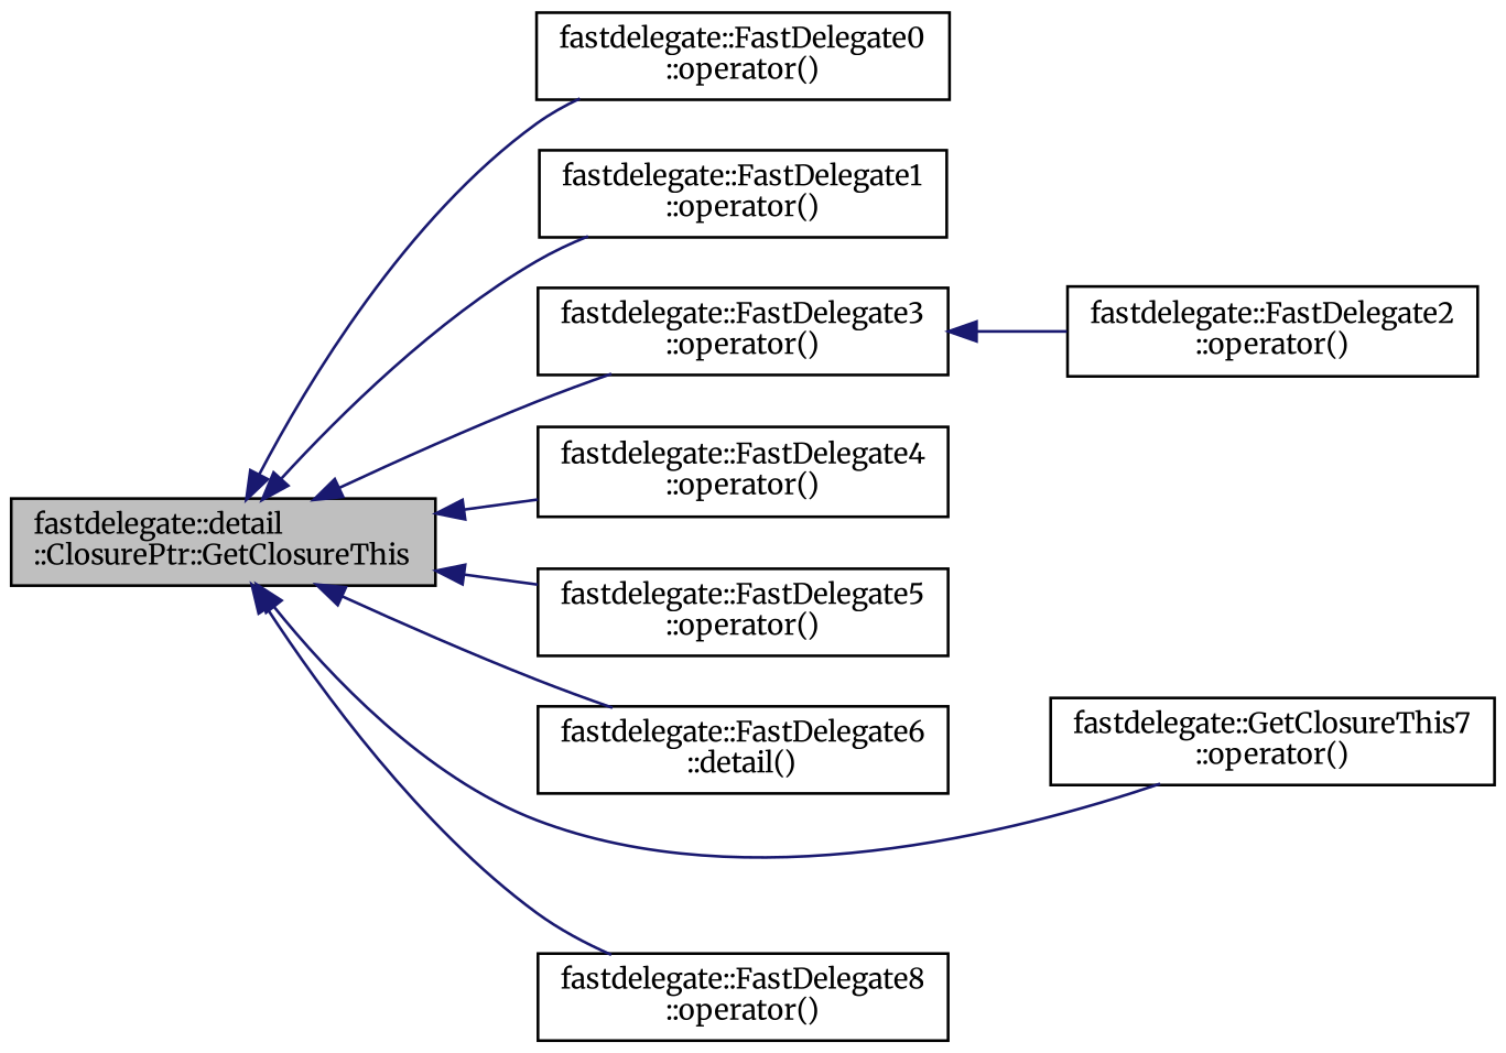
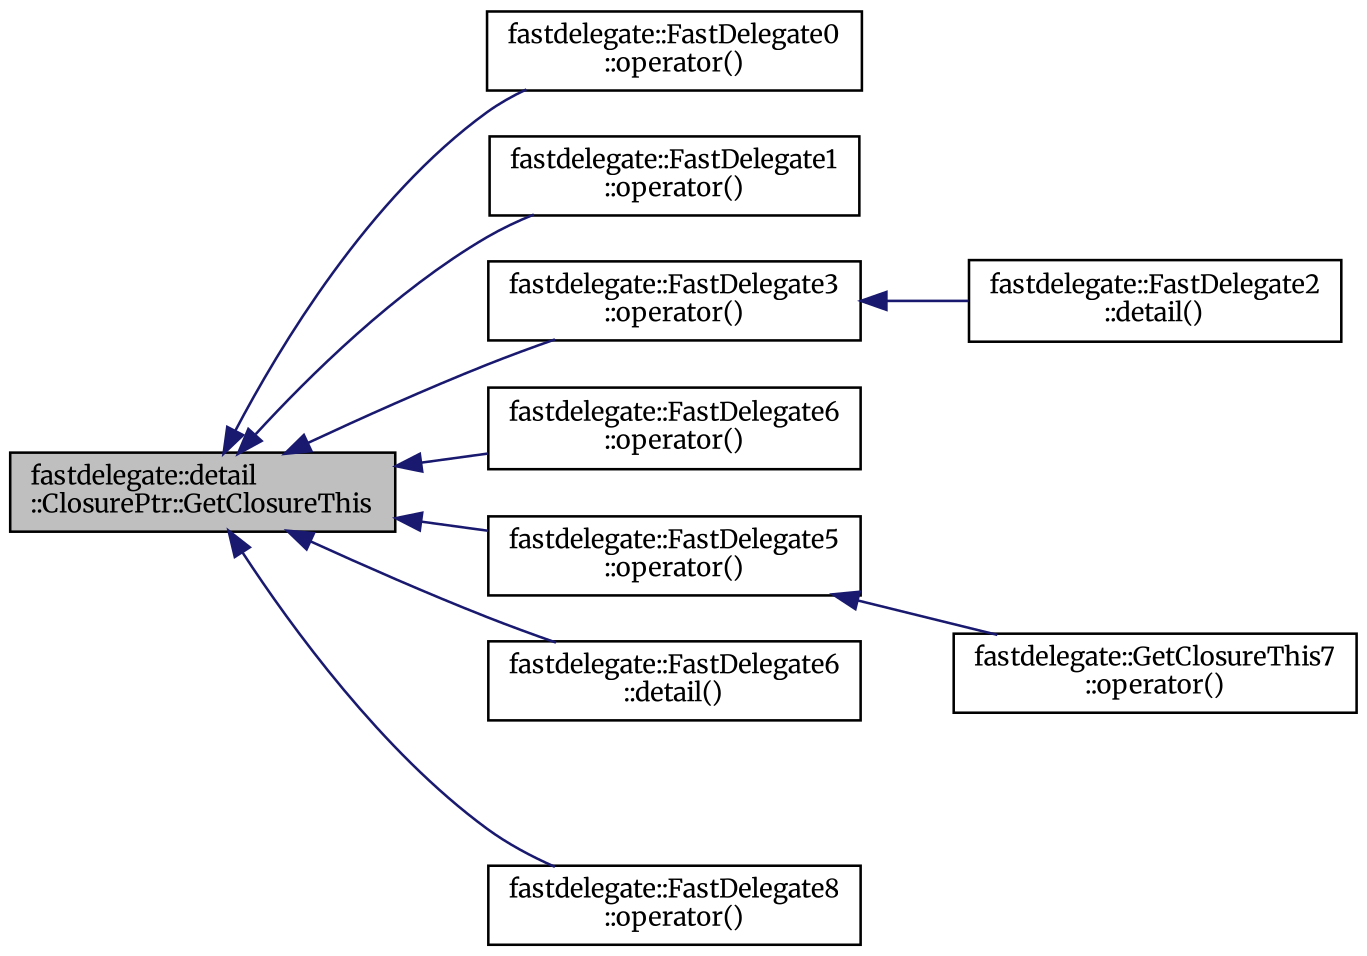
  digraph {
    fontname=Merriweather
    rankdir=LR
    node [color=black fillcolor=white fontname=Merriweather fontsize=10 shape=record style=filled]
    edge [color=midnightblue dir=back fontname=Merriweather fontsize=10 labelfontname=Helvetica labelfontsize=10 style=solid]
    n1 [fillcolor=grey75 fontcolor=black height=0.2 label="fastdelegate::detail\l::ClosurePtr::GetClosureThis" width=0.4]
    n2 [height=0.2 label="fastdelegate::FastDelegate0\l::operator()" width=0.4]
    n3 [height=0.2 label="fastdelegate::FastDelegate1\l::operator()" width=0.4]
    n4 [height=0.2 label="fastdelegate::FastDelegate3\l::operator()" width=0.4]
-   n5 [height=0.2 label="fastdelegate::FastDelegate4\l::operator()" width=0.4]
+   n5 [height=0.2 label="fastdelegate::FastDelegate6\l::operator()" width=0.4]
    n6 [height=0.2 label="fastdelegate::FastDelegate5\l::operator()" width=0.4]
    n7 [height=0.2 label="fastdelegate::FastDelegate6\l::detail()" width=0.4]
    n8 [height=0.2 label="fastdelegate::GetClosureThis7\l::operator()" width=0.4]
    n9 [height=0.2 label="fastdelegate::FastDelegate8\l::operator()" width=0.4]
-   n10 [height=0.2 label="fastdelegate::FastDelegate2\l::operator()" width=0.4]
+   n10 [height=0.2 label="fastdelegate::FastDelegate2\l::detail()" width=0.4]
    n1 -> n2
    n1 -> n3
    n1 -> n4
    n1 -> n5
    n1 -> n6
    n1 -> n7
-   n1 -> n8
+   n6 -> n8
    n1 -> n9
    n4 -> n10
  }
